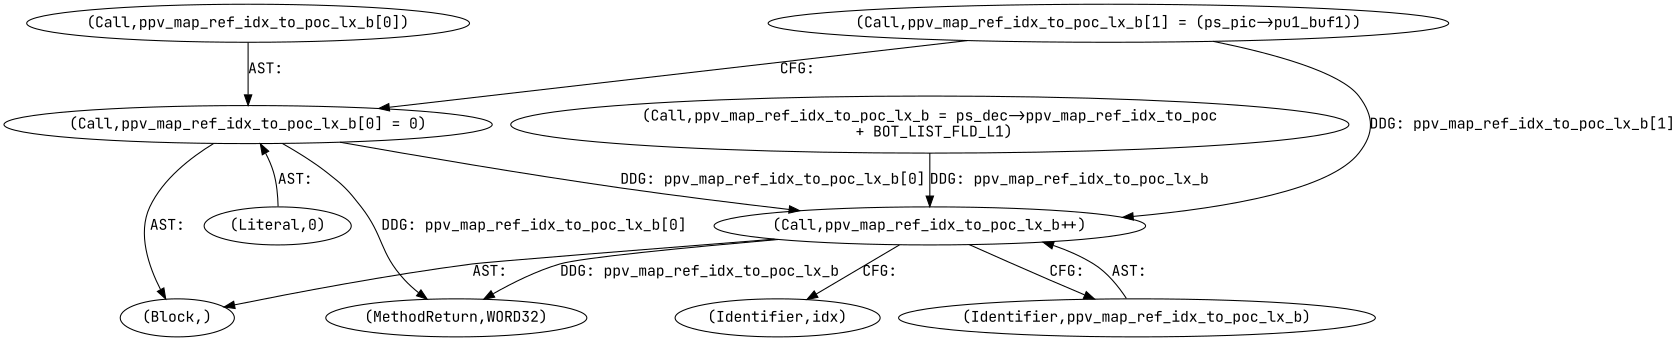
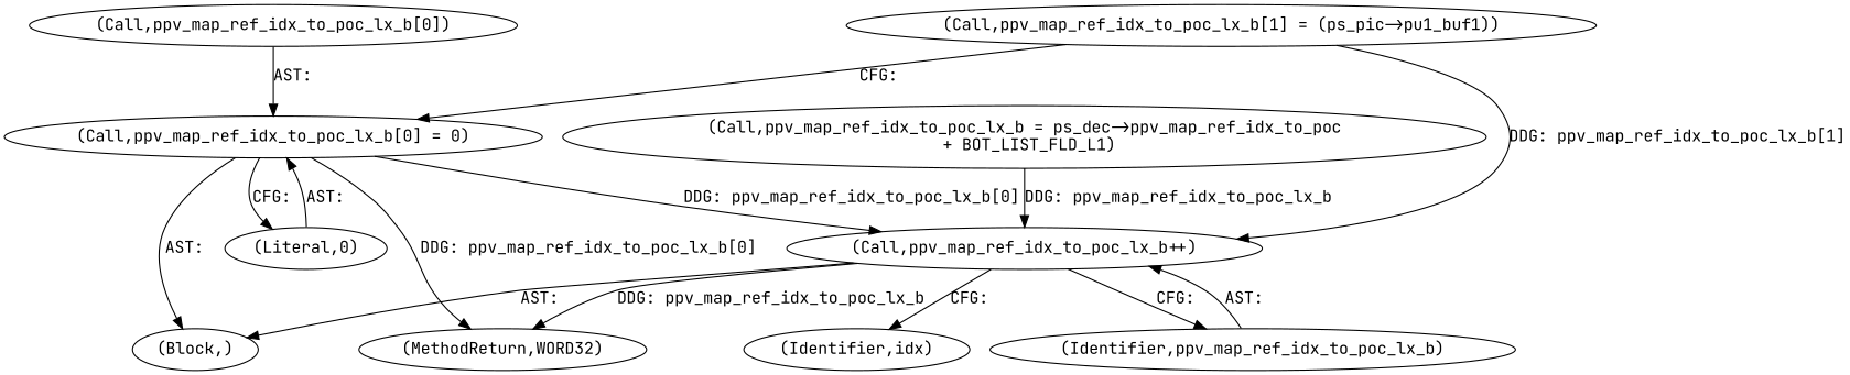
  digraph {
    fontname="JetBrains Mono"
    node [fontname="JetBrains Mono"]
    edge [fontname="JetBrains Mono"]
    n1 [label="(Call,ppv_map_ref_idx_to_poc_lx_b[0] = 0)"]
    n2 [label="(Call,ppv_map_ref_idx_to_poc_lx_b++)"]
    n3 [label="(MethodReturn,WORD32)"]
    n4 [label="(Block,)"]
    n5 [label="(Literal,0)"]
    n6 [label="(Identifier,ppv_map_ref_idx_to_poc_lx_b)"]
    n7 [label="(Identifier,idx)"]
    n8 [label="(Call,ppv_map_ref_idx_to_poc_lx_b = ps_dec->ppv_map_ref_idx_to_poc\n + BOT_LIST_FLD_L1)"]
    n9 [label="(Call,ppv_map_ref_idx_to_poc_lx_b[0])"]
    n10 [label="(Call,ppv_map_ref_idx_to_poc_lx_b[1] = (ps_pic->pu1_buf1))"]
    n1 -> n2 [label="DDG: ppv_map_ref_idx_to_poc_lx_b[0]"]
    n1 -> n3 [label="DDG: ppv_map_ref_idx_to_poc_lx_b[0]"]
    n1 -> n4 [label="AST: "]
+   n1 -> n5 [label="CFG: "]
    n2 -> n3 [label="DDG: ppv_map_ref_idx_to_poc_lx_b"]
    n2 -> n4 [label="AST: "]
    n2 -> n6 [label="CFG: "]
    n2 -> n7 [label="CFG: "]
    n5 -> n1 [label="AST: "]
    n6 -> n2 [label="AST: "]
    n8 -> n2 [label="DDG: ppv_map_ref_idx_to_poc_lx_b"]
    n9 -> n1 [label="AST: "]
    n10 -> n1 [label="CFG: "]
    n10 -> n2 [label="DDG: ppv_map_ref_idx_to_poc_lx_b[1]"]
  }
